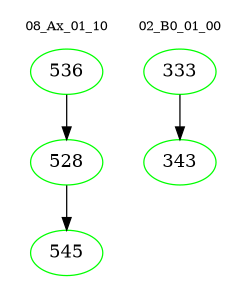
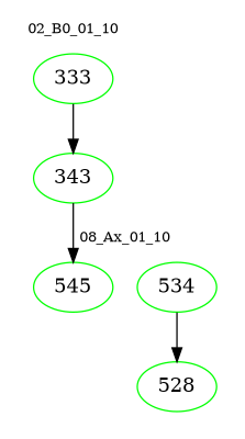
  digraph {
    node [color=green]
    edge [color=black]
-   n1 [label=536]
+   n1 [label=534]
    n2 [label=528]
    n3 [label=545]
    n4 [label=333]
    n5 [label=343]
    subgraph cluster_1 {
      color=white
      fontsize=10
      label="08_Ax_01_10"
      n1
      n2
      n3
    }
    subgraph cluster_2 {
      color=white
      fontsize=10
-     label="02_B0_01_00"
+     label="02_B0_01_10"
      n4
      n5
    }
    n1 -> n2
-   n2 -> n3
+   n5 -> n3
    n4 -> n5
  }
